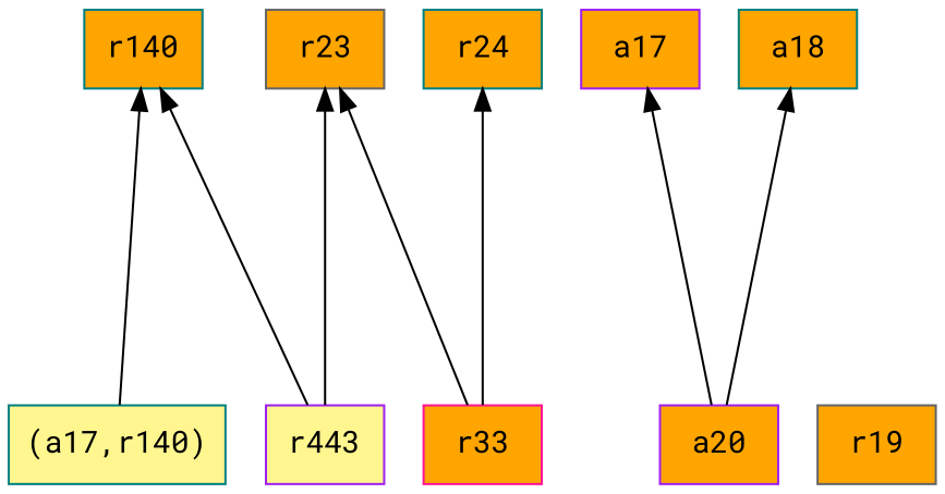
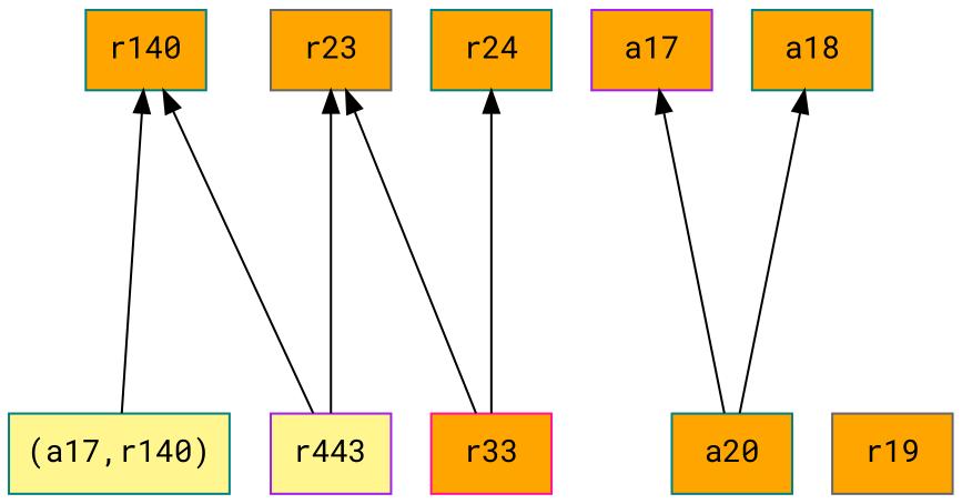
  digraph {
    fontname="Roboto Mono"
    rankdir=BT
    ranksep=2.0
    node [color=teal fillcolor=orange fontname="Roboto Mono" shape=record style=filled]
    edge [fontname="Roboto Mono"]
    n1 [label="{r140}"]
-   n2 [color=purple label="{a20}"]
+   n2 [label="{a20}"]
    n3 [color=purple label="{a17}"]
    n4 [label="{a18}"]
    n5 [label="{r24}"]
    n6 [color=gray40 label="{r19}"]
    n7 [color=deeppink label="{r33}"]
    n8 [color=gray40 label="{r23}"]
    n9 [fillcolor=khaki1 label="{(a17,r140)}"]
    n10 [color=purple fillcolor=khaki1 label="{r443}"]
    n2 -> n3
    n2 -> n4
    n7 -> n5
    n7 -> n8
    n9 -> n1
    n10 -> n1
    n10 -> n8
  }
